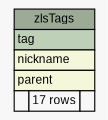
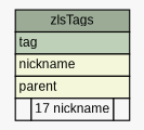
  digraph {
    bgcolor="#f7f7f7"
    fontname=Arial
    fontsize=11
    nodesep=0.18
    rankdir=RL
    ranksep=0.46
-   n1 [fontname=Arial fontsize=11 label=<     <TABLE BORDER="0" CELLBORDER="1" CELLSPACING="0" BGCOLOR="#ffffff">       <TR><TD COLSPAN="3" BGCOLOR="#9bab96" ALIGN="CENTER">zlsTags</TD></TR>       <TR><TD PORT="tag" COLSPAN="3" BGCOLOR="#bed1b8" ALIGN="LEFT">tag</TD></TR>       <TR><TD PORT="nickname" COLSPAN="3" BGCOLOR="#f4f7da" ALIGN="LEFT">nickname</TD></TR>       <TR><TD PORT="parent" COLSPAN="3" BGCOLOR="#f4f7da" ALIGN="LEFT">parent</TD></TR>       <TR><TD ALIGN="LEFT" BGCOLOR="#f7f7f7">  </TD><TD ALIGN="RIGHT" BGCOLOR="#f7f7f7">17 rows</TD><TD ALIGN="RIGHT" BGCOLOR="#f7f7f7">  </TD></TR>     </TABLE>> shape=plaintext]
+   n1 [fontname=Arial fontsize=11 label=<     <TABLE BORDER="0" CELLBORDER="1" CELLSPACING="0" BGCOLOR="#ffffff">       <TR><TD COLSPAN="3" BGCOLOR="#9bab96" ALIGN="CENTER">zlsTags</TD></TR>       <TR><TD PORT="tag" COLSPAN="3" BGCOLOR="#bed1b8" ALIGN="LEFT">tag</TD></TR>       <TR><TD PORT="nickname" COLSPAN="3" BGCOLOR="#f4f7da" ALIGN="LEFT">nickname</TD></TR>       <TR><TD PORT="parent" COLSPAN="3" BGCOLOR="#f4f7da" ALIGN="LEFT">parent</TD></TR>       <TR><TD ALIGN="LEFT" BGCOLOR="#f7f7f7">  </TD><TD ALIGN="RIGHT" BGCOLOR="#f7f7f7">17 nickname</TD><TD ALIGN="RIGHT" BGCOLOR="#f7f7f7">  </TD></TR>     </TABLE>> shape=plaintext]
  }
